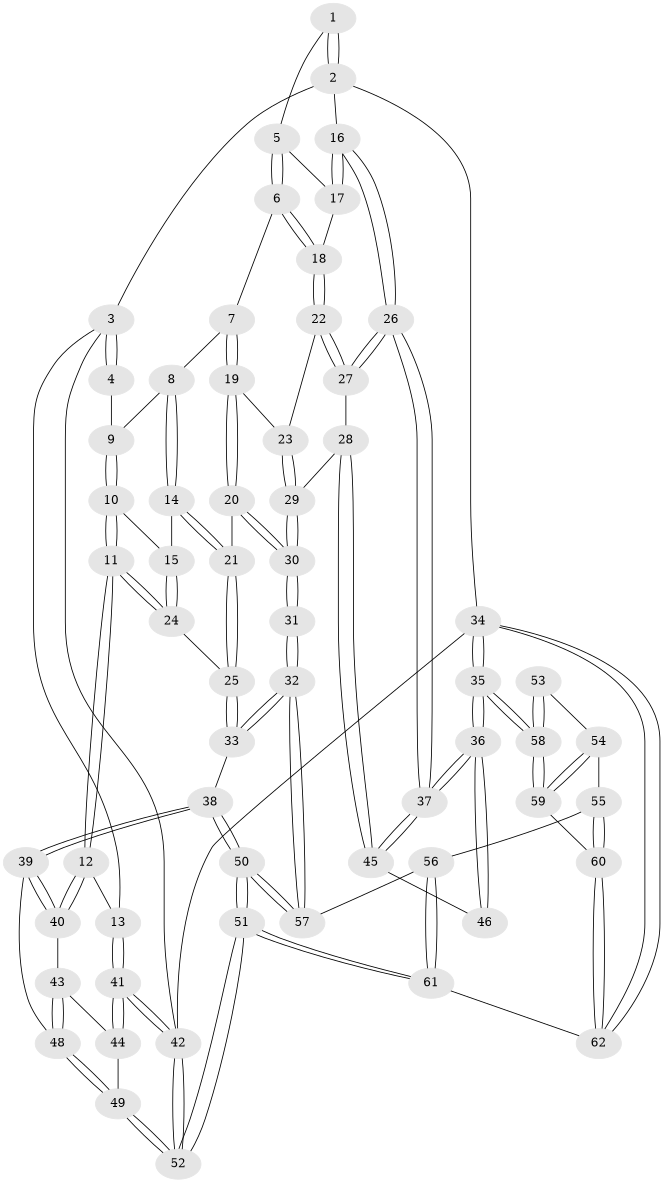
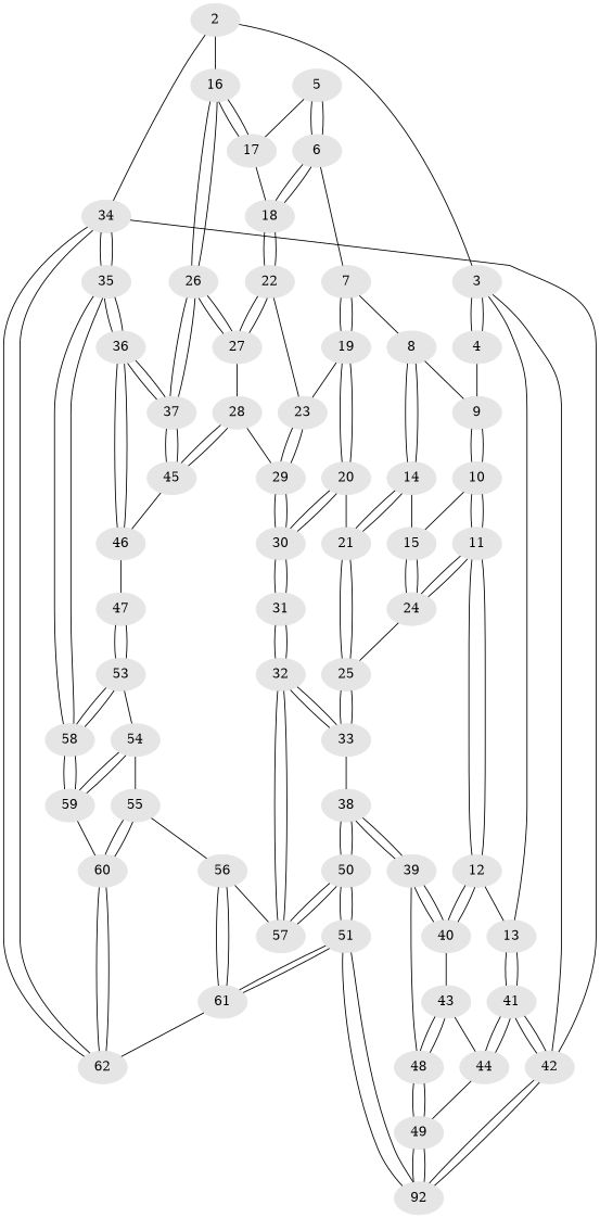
  graph {
    node [color=gray90 style=filled]
-   1
    2
    5
    3
    16
    34
    6
    17
    4
    13
    42
    26
    35
    62
    9
    41
-   52
+   52 [label=92]
    10
    7
    18
    8
    19
    22
    14
    20
    23
    15
    21
    11
    12
    24
    40
    25
    43
    44
    27
    37
    30
    29
    31
    33
    28
    38
    45
    46
    32
    57
+   47
    53
    39
    50
    36
    58
    59
    48
    51
    49
    54
    61
    55
    56
    60
-   1 -- 2
-   1 -- 2
-   1 -- 5
    2 -- 3
    2 -- 16
    2 -- 34
    5 -- 6
    5 -- 6
    5 -- 17
    3 -- 4
    3 -- 4
    3 -- 13
    3 -- 42
    16 -- 17
    16 -- 17
    16 -- 26
    16 -- 26
    34 -- 42
    34 -- 35
    34 -- 35
    34 -- 62
    34 -- 62
    6 -- 7
    6 -- 18
    6 -- 18
    17 -- 18
    4 -- 9
    13 -- 41
    13 -- 41
    42 -- 52
    42 -- 52
    26 -- 27
    26 -- 27
    26 -- 37
    26 -- 37
    35 -- 36
    35 -- 36
    35 -- 58
    35 -- 58
    9 -- 10
    9 -- 10
    41 -- 42
    41 -- 42
    41 -- 44
    41 -- 44
    10 -- 15
    10 -- 11
    10 -- 11
    7 -- 8
    7 -- 19
    7 -- 19
    18 -- 22
    18 -- 22
    8 -- 9
    8 -- 14
    8 -- 14
    19 -- 20
    19 -- 20
    19 -- 23
    22 -- 23
    22 -- 27
    22 -- 27
    14 -- 15
    14 -- 21
    14 -- 21
    20 -- 21
    20 -- 30
    20 -- 30
    23 -- 29
    23 -- 29
    15 -- 24
    15 -- 24
    21 -- 25
    21 -- 25
    11 -- 12
    11 -- 12
    11 -- 24
    11 -- 24
    12 -- 13
    12 -- 40
    12 -- 40
    24 -- 25
    40 -- 43
    25 -- 33
    25 -- 33
    43 -- 44
    43 -- 48
    43 -- 48
    44 -- 49
    27 -- 28
    37 -- 45
    37 -- 45
    30 -- 31
    30 -- 31
    29 -- 30
    29 -- 30
    31 -- 32
    31 -- 32
    33 -- 38
    28 -- 29
    28 -- 45
    28 -- 45
    38 -- 39
    38 -- 39
    38 -- 50
    38 -- 50
    45 -- 46
+   46 -- 47
    32 -- 33
    32 -- 33
    32 -- 57
    32 -- 57
+   47 -- 53
+   47 -- 53
    53 -- 58
    53 -- 58
    53 -- 54
    39 -- 40
    39 -- 40
    39 -- 48
    50 -- 57
    50 -- 57
    50 -- 51
    50 -- 51
    36 -- 37
    36 -- 37
    36 -- 46
    36 -- 46
    58 -- 59
    58 -- 59
    59 -- 60
    48 -- 49
    48 -- 49
    51 -- 52
    51 -- 52
    51 -- 61
    51 -- 61
    49 -- 52
    49 -- 52
    54 -- 59
    54 -- 59
    54 -- 55
    61 -- 62
    55 -- 56
    55 -- 60
    55 -- 60
    56 -- 57
    56 -- 61
    56 -- 61
    60 -- 62
    60 -- 62
  }
